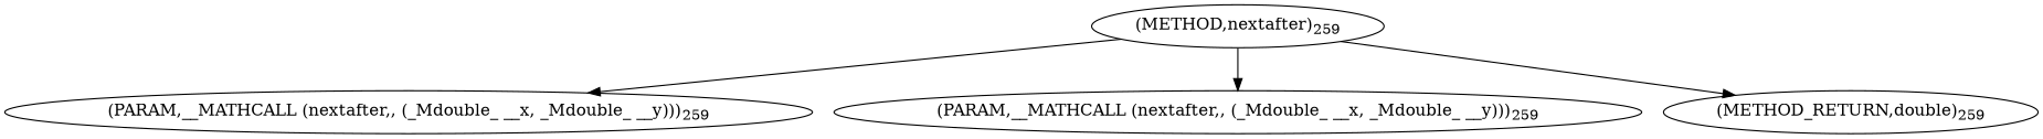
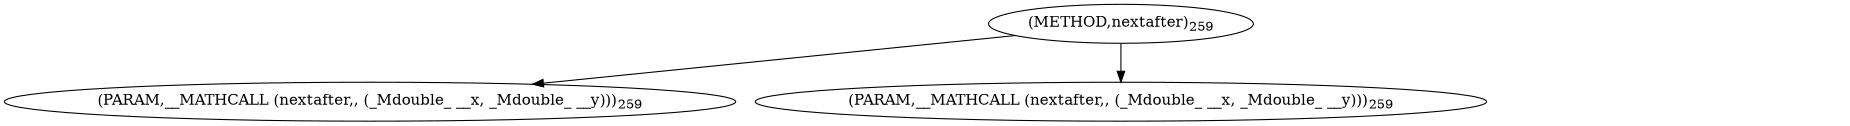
  digraph {
    n1 [label=<(METHOD,nextafter)<SUB>259</SUB>>]
    n2 [label=<(PARAM,__MATHCALL (nextafter,, (_Mdouble_ __x, _Mdouble_ __y)))<SUB>259</SUB>>]
    n3 [label=<(PARAM,__MATHCALL (nextafter,, (_Mdouble_ __x, _Mdouble_ __y)))<SUB>259</SUB>>]
-   n4 [label=<(METHOD_RETURN,double)<SUB>259</SUB>>]
    n1 -> n2
    n1 -> n3
-   n1 -> n4
  }
